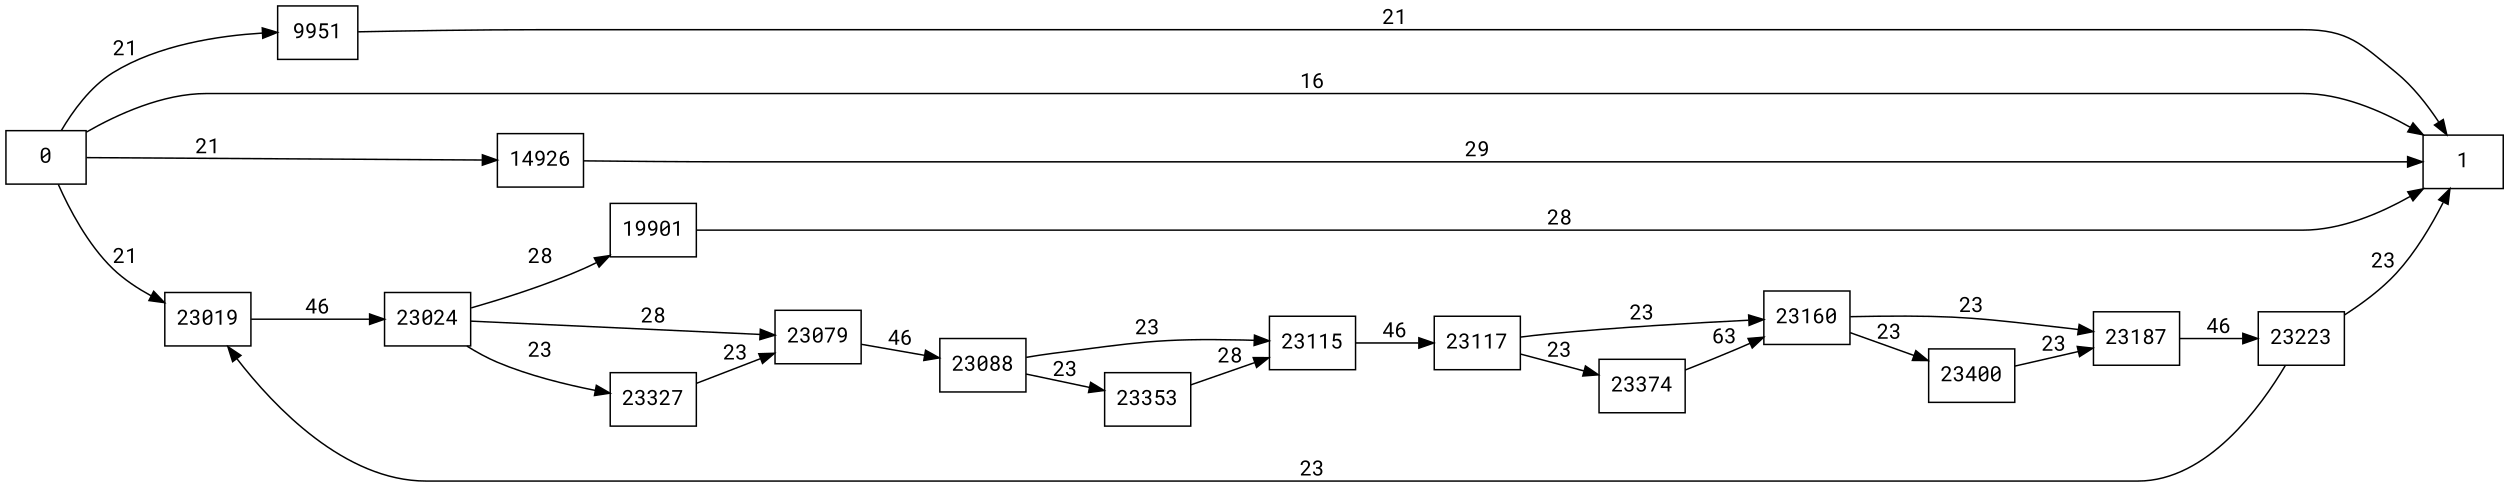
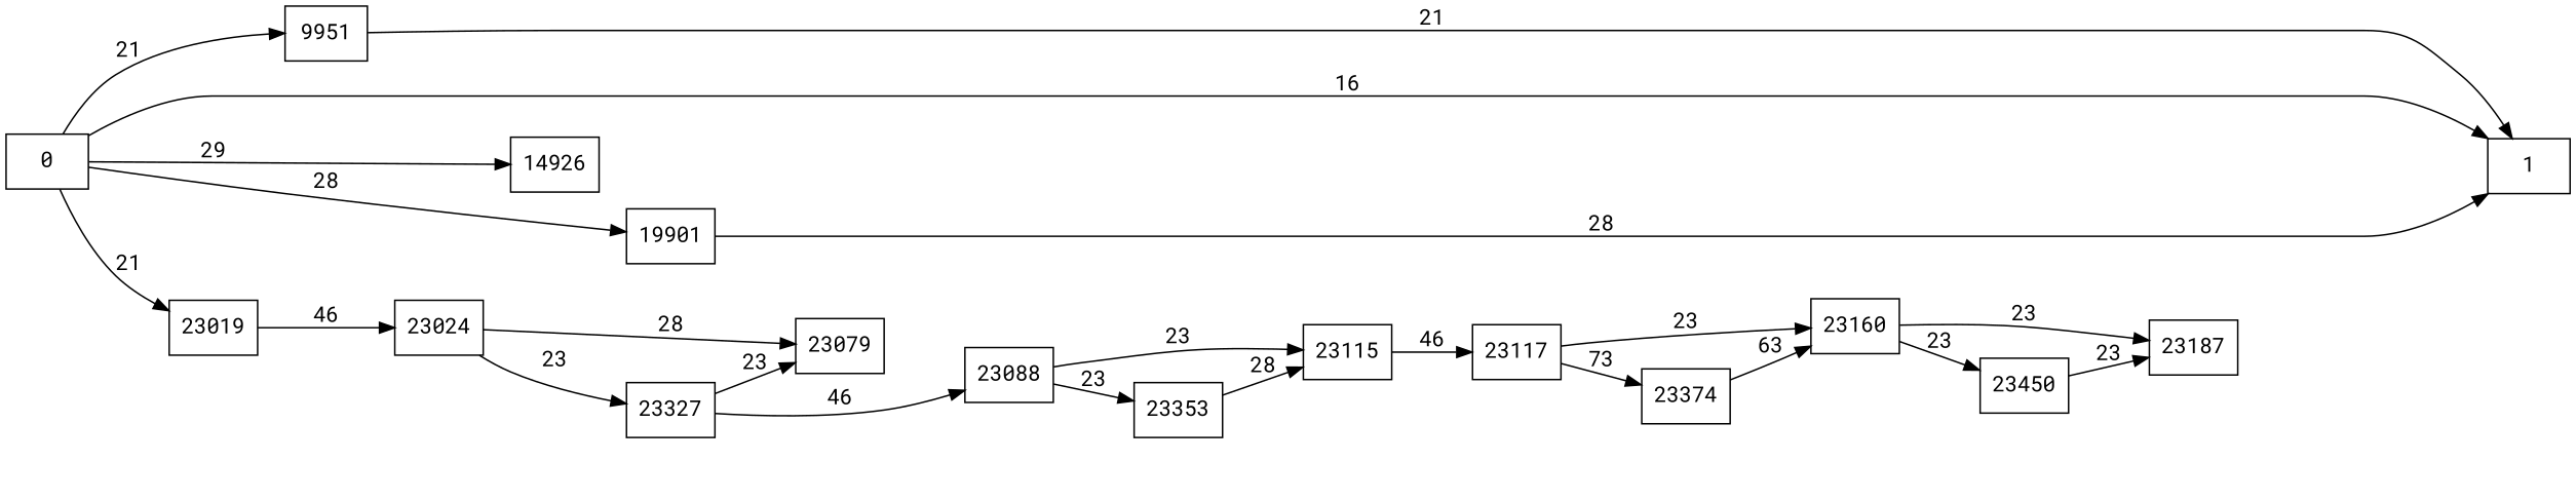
  digraph {
    fontname="Roboto Mono"
    rankdir=LR
    node [fontname="Roboto Mono" shape=rectangle]
    edge [fontname="Roboto Mono"]
    9951
    1
    14926
    19901
    23019
    23024
    23079
    23327
    23088
    23115
    23353
    23117
    23160
    23374
    23187
-   23400
-   23223
+   23400 [label=23450]
    0
    9951 -> 1 [label=21]
-   14926 -> 1 [label=29]
    19901 -> 1 [label=28]
    23019 -> 23024 [label=46]
    23024 -> 23079 [label=28]
    23024 -> 23327 [label=23]
-   23079 -> 23088 [label=46]
+   23327 -> 23088 [label=46]
    23327 -> 23079 [label=23]
    23088 -> 23115 [label=23]
    23088 -> 23353 [label=23]
    23115 -> 23117 [label=46]
    23353 -> 23115 [label=28]
    23117 -> 23160 [label=23]
-   23117 -> 23374 [label=23]
+   23117 -> 23374 [label=73]
    23160 -> 23187 [label=23]
    23160 -> 23400 [label=23]
    23374 -> 23160 [label=63]
-   23187 -> 23223 [label=46]
    23400 -> 23187 [label=23]
-   23223 -> 1 [label=23]
-   23223 -> 23019 [label=23]
    0 -> 9951 [label=21]
    0 -> 1 [label=16]
-   0 -> 14926 [label=21]
-   23024 -> 19901 [label=28]
+   0 -> 14926 [label=29]
+   0 -> 19901 [label=28]
    0 -> 23019 [label=21]
  }
